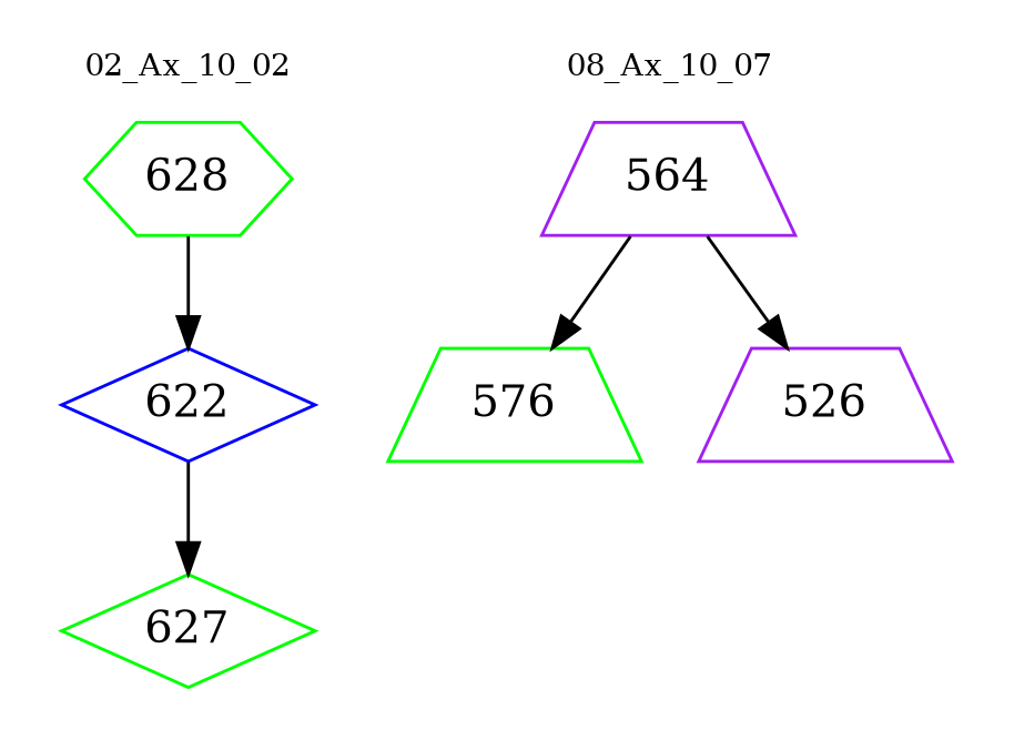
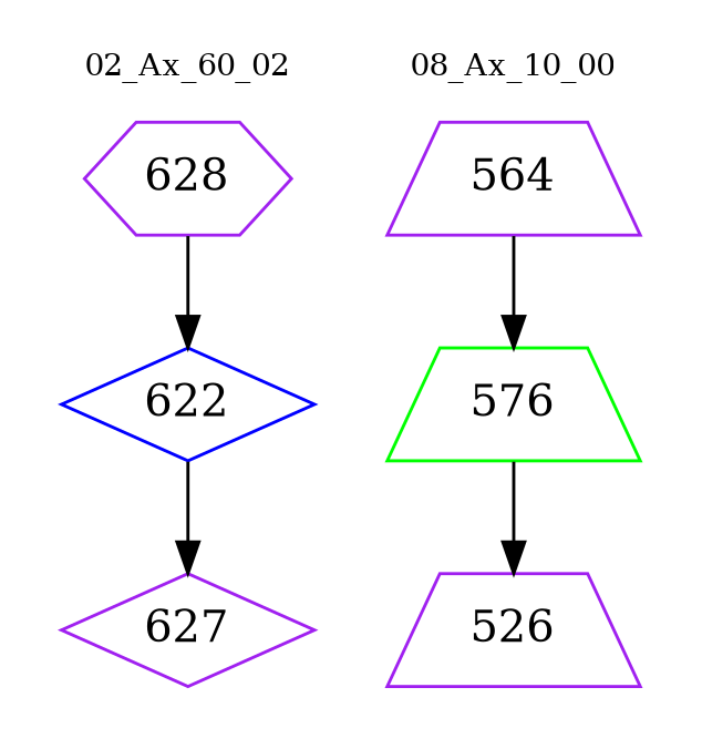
  digraph {
    node [color=purple shape=trapezium]
    edge [color=black]
    n1 [color=blue label=622 shape=diamond]
-   n2 [color=green label=627 shape=diamond]
-   n3 [color=green label=628 shape=hexagon]
+   n2 [label=627 shape=diamond]
+   n3 [label=628 shape=hexagon]
    n4 [label=564]
    n5 [color=green label=576]
    n6 [label=526]
    subgraph cluster_1 {
      color=white
      fontsize=10
-     label="02_Ax_10_02"
+     label="02_Ax_60_02"
      n1
      n2
      n3
    }
    subgraph cluster_2 {
      color=white
      fontsize=10
-     label="08_Ax_10_07"
+     label="08_Ax_10_00"
      n4
      n5
      n6
    }
    n1 -> n2
    n3 -> n1
    n4 -> n5
-   n4 -> n6
+   n5 -> n6
  }
